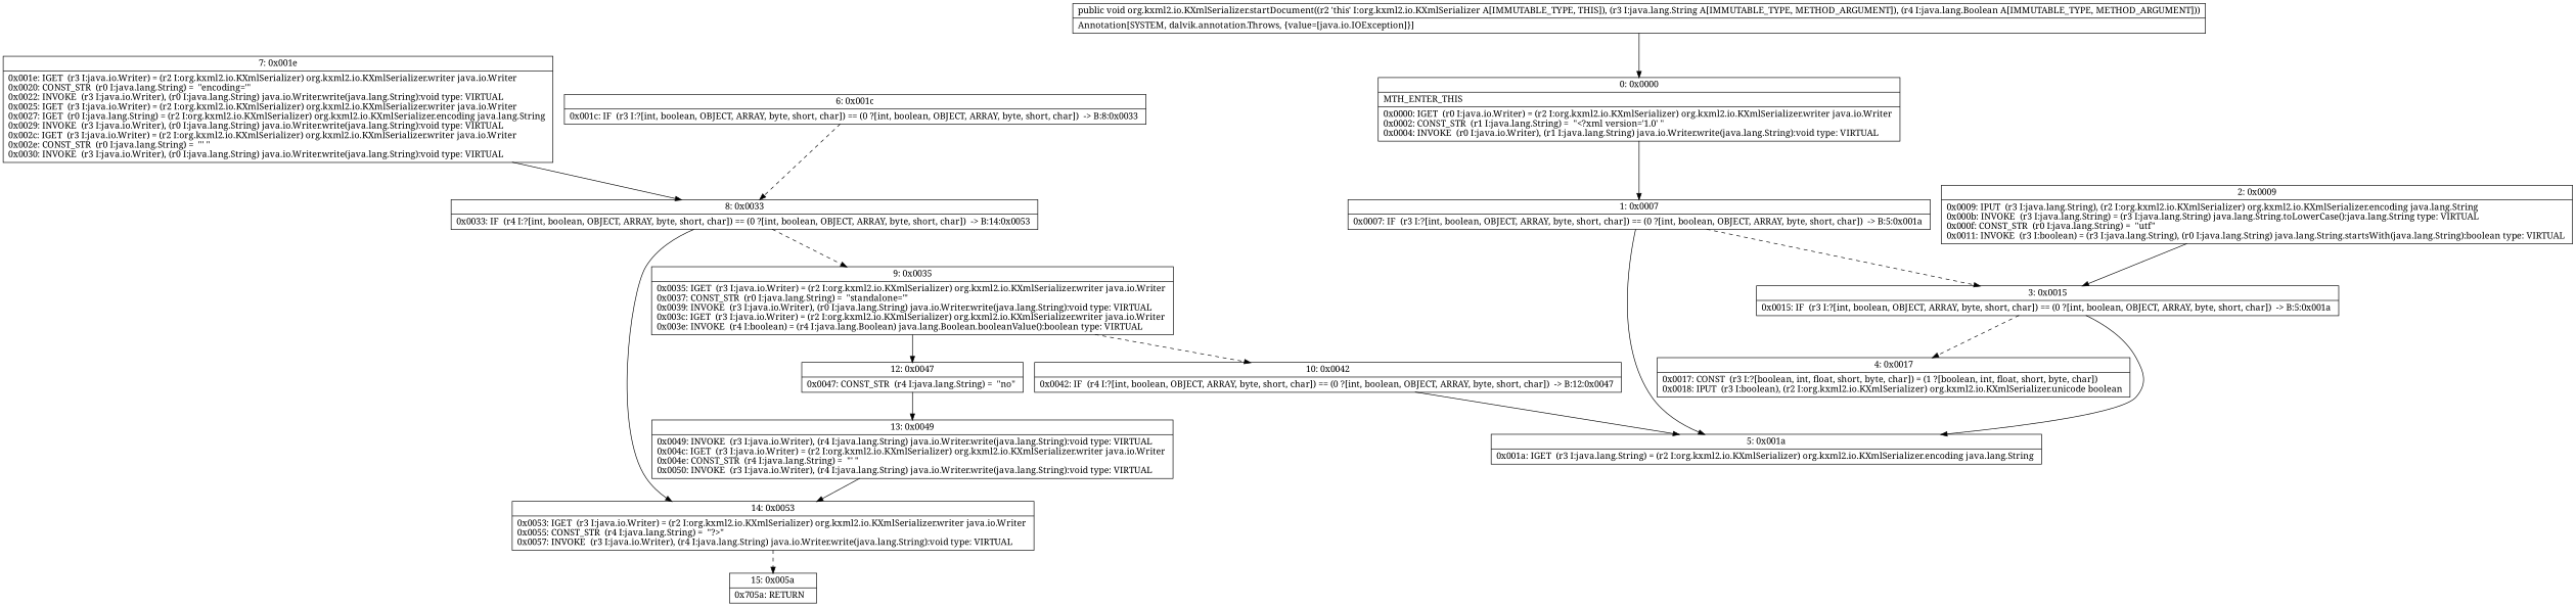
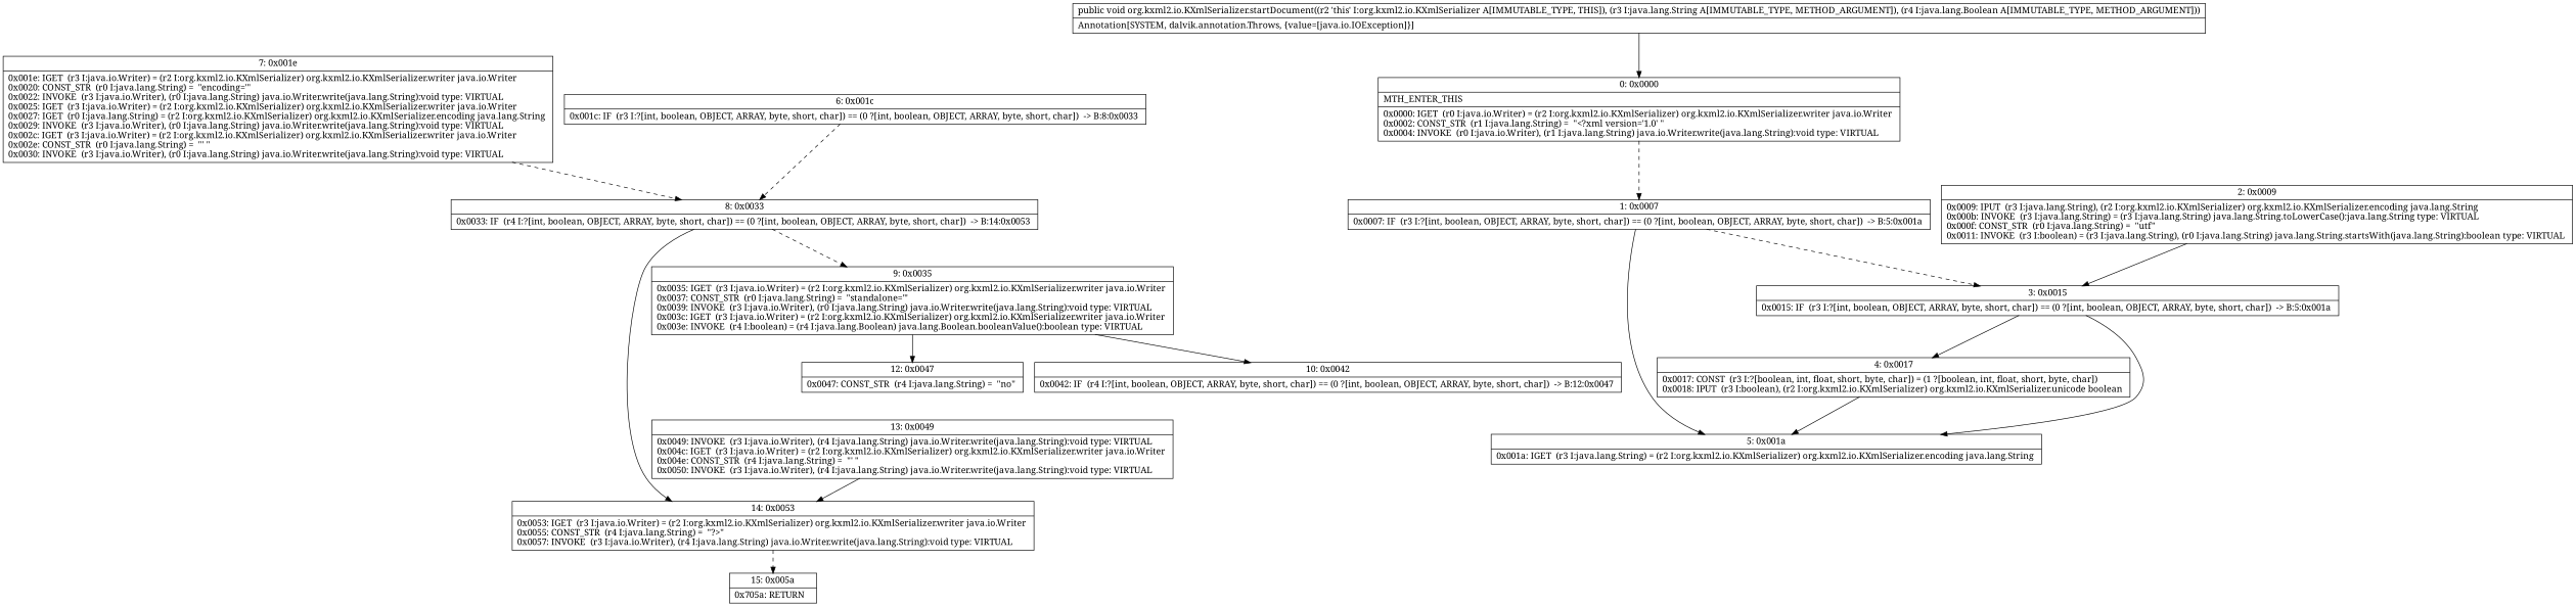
  digraph {
    fontname="Noto Serif"
    node [fontname="Noto Serif" shape=record]
    edge [fontname="Noto Serif"]
    n1 [label="{0\:\ 0x0000|MTH_ENTER_THIS\l|0x0000: IGET  (r0 I:java.io.Writer) = (r2 I:org.kxml2.io.KXmlSerializer) org.kxml2.io.KXmlSerializer.writer java.io.Writer \l0x0002: CONST_STR  (r1 I:java.lang.String) =  \"\<?xml version='1.0' \" \l0x0004: INVOKE  (r0 I:java.io.Writer), (r1 I:java.lang.String) java.io.Writer.write(java.lang.String):void type: VIRTUAL \l}"]
    n2 [label="{1\:\ 0x0007|0x0007: IF  (r3 I:?[int, boolean, OBJECT, ARRAY, byte, short, char]) == (0 ?[int, boolean, OBJECT, ARRAY, byte, short, char])  \-\> B:5:0x001a \l}"]
    n3 [label="{5\:\ 0x001a|0x001a: IGET  (r3 I:java.lang.String) = (r2 I:org.kxml2.io.KXmlSerializer) org.kxml2.io.KXmlSerializer.encoding java.lang.String \l}"]
    n4 [label="{3\:\ 0x0015|0x0015: IF  (r3 I:?[int, boolean, OBJECT, ARRAY, byte, short, char]) == (0 ?[int, boolean, OBJECT, ARRAY, byte, short, char])  \-\> B:5:0x001a \l}"]
    n5 [label="{2\:\ 0x0009|0x0009: IPUT  (r3 I:java.lang.String), (r2 I:org.kxml2.io.KXmlSerializer) org.kxml2.io.KXmlSerializer.encoding java.lang.String \l0x000b: INVOKE  (r3 I:java.lang.String) = (r3 I:java.lang.String) java.lang.String.toLowerCase():java.lang.String type: VIRTUAL \l0x000f: CONST_STR  (r0 I:java.lang.String) =  \"utf\" \l0x0011: INVOKE  (r3 I:boolean) = (r3 I:java.lang.String), (r0 I:java.lang.String) java.lang.String.startsWith(java.lang.String):boolean type: VIRTUAL \l}"]
    n6 [label="{4\:\ 0x0017|0x0017: CONST  (r3 I:?[boolean, int, float, short, byte, char]) = (1 ?[boolean, int, float, short, byte, char]) \l0x0018: IPUT  (r3 I:boolean), (r2 I:org.kxml2.io.KXmlSerializer) org.kxml2.io.KXmlSerializer.unicode boolean \l}"]
    n7 [label="{6\:\ 0x001c|0x001c: IF  (r3 I:?[int, boolean, OBJECT, ARRAY, byte, short, char]) == (0 ?[int, boolean, OBJECT, ARRAY, byte, short, char])  \-\> B:8:0x0033 \l}"]
    n8 [label="{8\:\ 0x0033|0x0033: IF  (r4 I:?[int, boolean, OBJECT, ARRAY, byte, short, char]) == (0 ?[int, boolean, OBJECT, ARRAY, byte, short, char])  \-\> B:14:0x0053 \l}"]
    n9 [label="{7\:\ 0x001e|0x001e: IGET  (r3 I:java.io.Writer) = (r2 I:org.kxml2.io.KXmlSerializer) org.kxml2.io.KXmlSerializer.writer java.io.Writer \l0x0020: CONST_STR  (r0 I:java.lang.String) =  \"encoding='\" \l0x0022: INVOKE  (r3 I:java.io.Writer), (r0 I:java.lang.String) java.io.Writer.write(java.lang.String):void type: VIRTUAL \l0x0025: IGET  (r3 I:java.io.Writer) = (r2 I:org.kxml2.io.KXmlSerializer) org.kxml2.io.KXmlSerializer.writer java.io.Writer \l0x0027: IGET  (r0 I:java.lang.String) = (r2 I:org.kxml2.io.KXmlSerializer) org.kxml2.io.KXmlSerializer.encoding java.lang.String \l0x0029: INVOKE  (r3 I:java.io.Writer), (r0 I:java.lang.String) java.io.Writer.write(java.lang.String):void type: VIRTUAL \l0x002c: IGET  (r3 I:java.io.Writer) = (r2 I:org.kxml2.io.KXmlSerializer) org.kxml2.io.KXmlSerializer.writer java.io.Writer \l0x002e: CONST_STR  (r0 I:java.lang.String) =  \"' \" \l0x0030: INVOKE  (r3 I:java.io.Writer), (r0 I:java.lang.String) java.io.Writer.write(java.lang.String):void type: VIRTUAL \l}"]
    n10 [label="{9\:\ 0x0035|0x0035: IGET  (r3 I:java.io.Writer) = (r2 I:org.kxml2.io.KXmlSerializer) org.kxml2.io.KXmlSerializer.writer java.io.Writer \l0x0037: CONST_STR  (r0 I:java.lang.String) =  \"standalone='\" \l0x0039: INVOKE  (r3 I:java.io.Writer), (r0 I:java.lang.String) java.io.Writer.write(java.lang.String):void type: VIRTUAL \l0x003c: IGET  (r3 I:java.io.Writer) = (r2 I:org.kxml2.io.KXmlSerializer) org.kxml2.io.KXmlSerializer.writer java.io.Writer \l0x003e: INVOKE  (r4 I:boolean) = (r4 I:java.lang.Boolean) java.lang.Boolean.booleanValue():boolean type: VIRTUAL \l}"]
    n11 [label="{14\:\ 0x0053|0x0053: IGET  (r3 I:java.io.Writer) = (r2 I:org.kxml2.io.KXmlSerializer) org.kxml2.io.KXmlSerializer.writer java.io.Writer \l0x0055: CONST_STR  (r4 I:java.lang.String) =  \"?\>\" \l0x0057: INVOKE  (r3 I:java.io.Writer), (r4 I:java.lang.String) java.io.Writer.write(java.lang.String):void type: VIRTUAL \l}"]
    n12 [label="{10\:\ 0x0042|0x0042: IF  (r4 I:?[int, boolean, OBJECT, ARRAY, byte, short, char]) == (0 ?[int, boolean, OBJECT, ARRAY, byte, short, char])  \-\> B:12:0x0047 \l}"]
    n13 [label="{12\:\ 0x0047|0x0047: CONST_STR  (r4 I:java.lang.String) =  \"no\" \l}"]
    n14 [label="{15\:\ 0x005a|0x705a: RETURN   \l}"]
    n15 [label="{13\:\ 0x0049|0x0049: INVOKE  (r3 I:java.io.Writer), (r4 I:java.lang.String) java.io.Writer.write(java.lang.String):void type: VIRTUAL \l0x004c: IGET  (r3 I:java.io.Writer) = (r2 I:org.kxml2.io.KXmlSerializer) org.kxml2.io.KXmlSerializer.writer java.io.Writer \l0x004e: CONST_STR  (r4 I:java.lang.String) =  \"' \" \l0x0050: INVOKE  (r3 I:java.io.Writer), (r4 I:java.lang.String) java.io.Writer.write(java.lang.String):void type: VIRTUAL \l}"]
    n16 [label="{public void org.kxml2.io.KXmlSerializer.startDocument((r2 'this' I:org.kxml2.io.KXmlSerializer A[IMMUTABLE_TYPE, THIS]), (r3 I:java.lang.String A[IMMUTABLE_TYPE, METHOD_ARGUMENT]), (r4 I:java.lang.Boolean A[IMMUTABLE_TYPE, METHOD_ARGUMENT]))  | Annotation[SYSTEM, dalvik.annotation.Throws, \{value=[java.io.IOException]\}]\l}"]
-   n1 -> n2
+   n1 -> n2 [style=dashed]
    n2 -> n3
    n2 -> n4 [style=dashed]
    n4 -> n3
-   n4 -> n6 [style=dashed]
+   n4 -> n6 [style=solid]
    n5 -> n4
-   n12 -> n3
+   n6 -> n3
    n7 -> n8 [style=dashed]
    n8 -> n10 [style=dashed]
    n8 -> n11
-   n9 -> n8
-   n10 -> n12 [style=dashed]
+   n9 -> n8 [style=dashed]
+   n10 -> n12
    n10 -> n13
    n11 -> n14 [style=dashed]
-   n13 -> n15
    n15 -> n11
    n16 -> n1
  }
